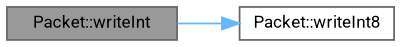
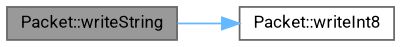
  digraph {
    rankdir=LR
    fontname=Roboto
    node [fontname=Roboto fontsize=10 shape=box style=filled]
-   n1 [color=gray40 fillcolor=grey60 fontcolor=black height=0.2 label="Packet::writeInt" width=0.4]
+   n1 [color=gray40 fillcolor=grey60 fontcolor=black height=0.2 label="Packet::writeString" width=0.4]
    n2 [color=grey40 fillcolor=white height=0.2 label="Packet::writeInt8" width=0.4]
    n1 -> n2 [color=steelblue1 fontname=Roboto fontsize=10 labelfontname=Helvetica labelfontsize=10 style=solid]
  }
